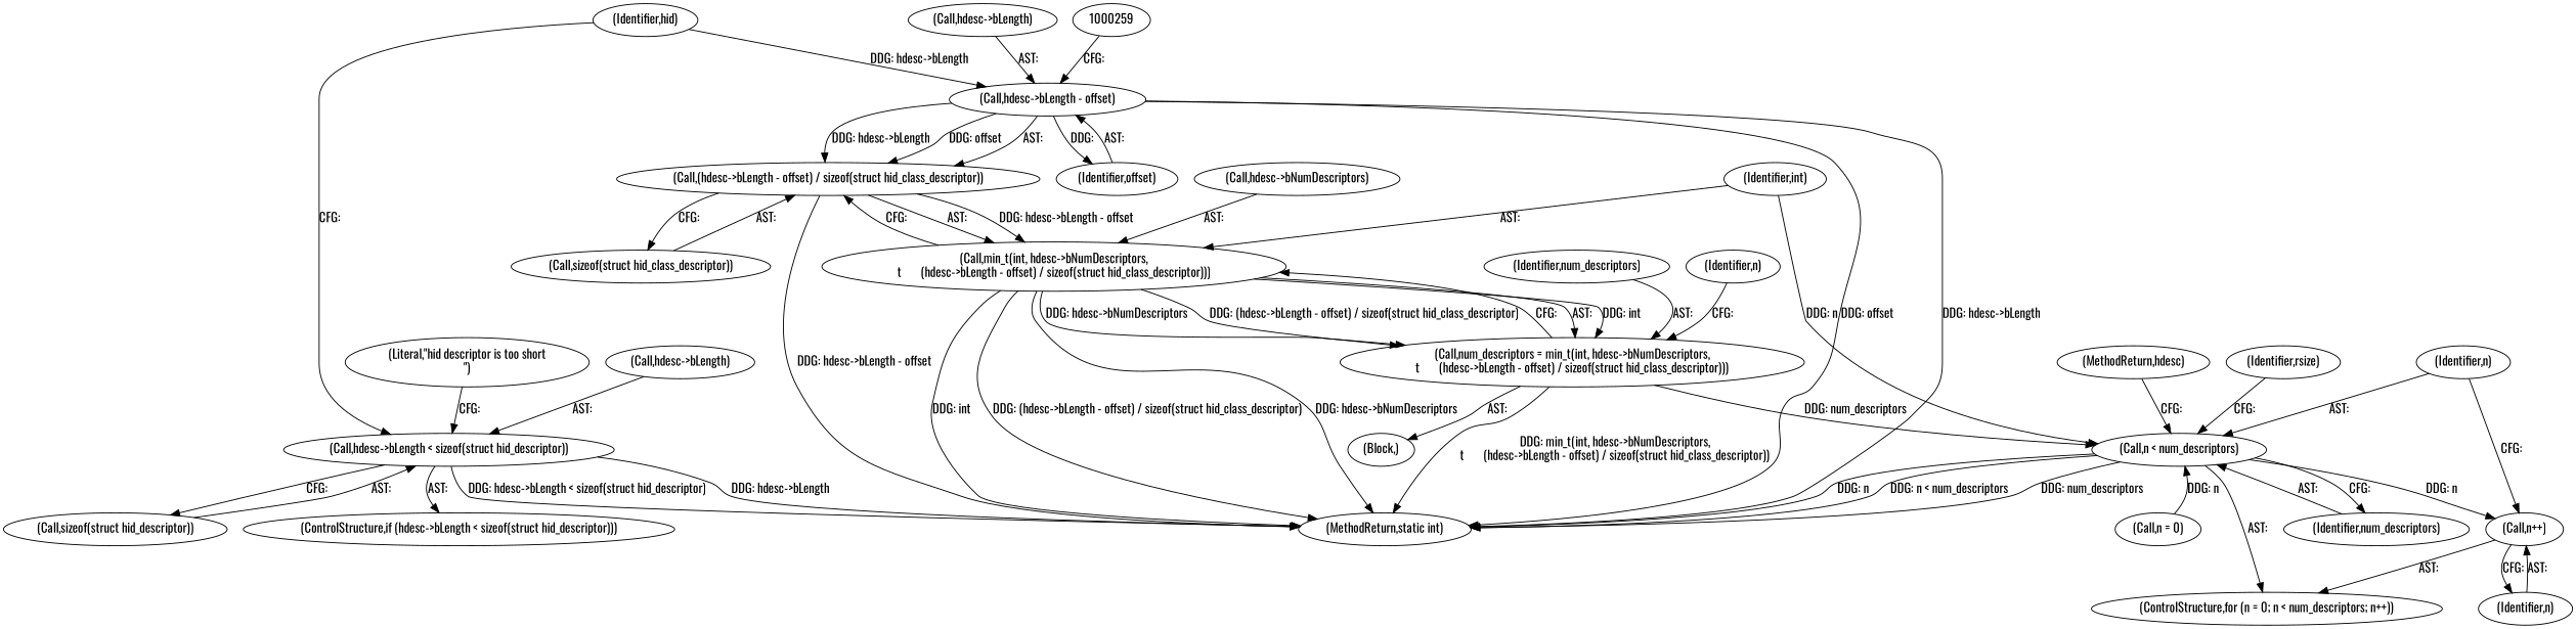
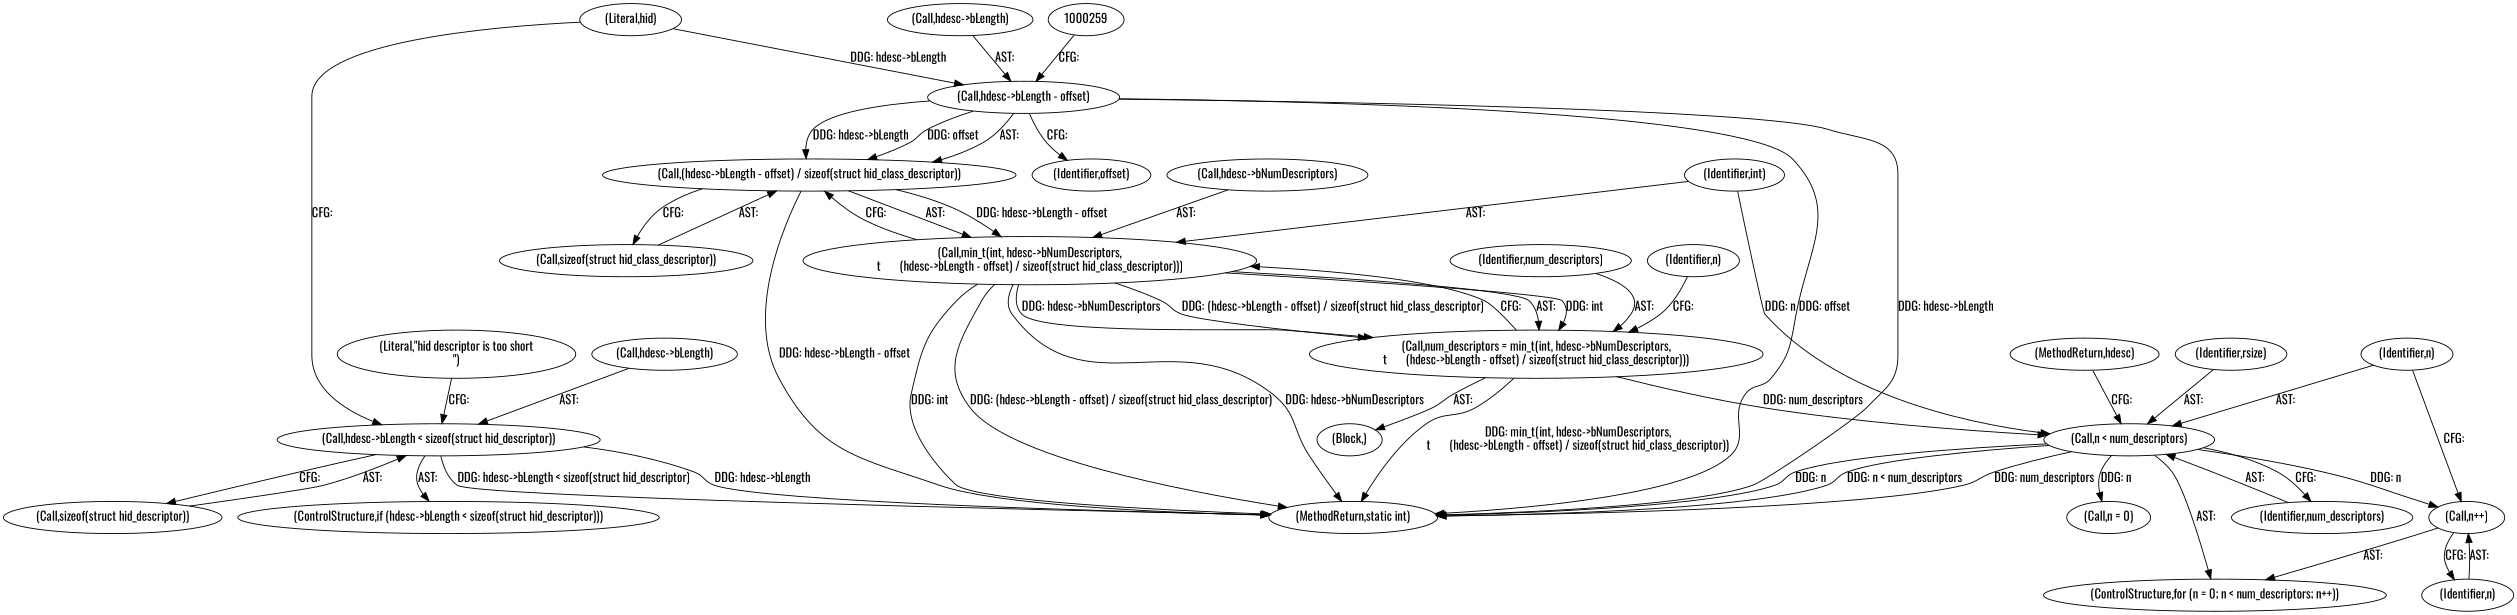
  digraph {
    fontname=Oswald
    node [fontname=Oswald]
    edge [fontname=Oswald]
    n1 [label="(Call,hdesc->bLength < sizeof(struct hid_descriptor))"]
    n2 [label="(ControlStructure,if (hdesc->bLength < sizeof(struct hid_descriptor)))"]
    n3 [label="(MethodReturn,static int)"]
    n4 [label="(Call,sizeof(struct hid_descriptor))"]
    n5 [label="(Call,hdesc->bLength - offset)"]
    n6 [label="(Call,(hdesc->bLength - offset) / sizeof(struct hid_class_descriptor))"]
    n7 [label="(Identifier,offset)"]
    n8 [label="(Call,min_t(int, hdesc->bNumDescriptors,\n\t       (hdesc->bLength - offset) / sizeof(struct hid_class_descriptor)))"]
    n9 [label="(Call,sizeof(struct hid_class_descriptor))"]
    n10 [label="(Call,num_descriptors = min_t(int, hdesc->bNumDescriptors,\n\t       (hdesc->bLength - offset) / sizeof(struct hid_class_descriptor)))"]
    n11 [label="(Call,n < num_descriptors)"]
    n12 [label="(Block,)"]
    n13 [label="(Call,n++)"]
    n14 [label="(ControlStructure,for (n = 0; n < num_descriptors; n++))"]
    n15 [label="(Identifier,num_descriptors)"]
    n16 [label="(Identifier,n)"]
    n17 [label="(Identifier,num_descriptors)"]
    n18 [label="(Call,hdesc->bLength)"]
    n19 [label="(MethodReturn,hdesc)"]
    n20 [label="(Call,n = 0)"]
    n21 [label="(Call,hdesc->bNumDescriptors)"]
    n22 [label="(Literal,\"hid descriptor is too short\n\")"]
    n23 [label="(Identifier,n)"]
    n24 [label="(Identifier,n)"]
    n25 [label="(Call,hdesc->bLength)"]
    n26 [label="(Identifier,int)"]
-   n27 [label="(Identifier,hid)"]
+   n27 [label="(Literal,hid)"]
    n28 [label="(Identifier,rsize)"]
    1000259
    n1 -> n2 [label="AST: "]
    n1 -> n3 [label="DDG: hdesc->bLength"]
    n1 -> n3 [label="DDG: hdesc->bLength < sizeof(struct hid_descriptor)"]
    n1 -> n4 [label="CFG: "]
    n4 -> n1 [label="AST: "]
    n5 -> n3 [label="DDG: hdesc->bLength"]
    n5 -> n3 [label="DDG: offset"]
    n5 -> n6 [label="AST: "]
    n5 -> n6 [label="DDG: hdesc->bLength"]
    n5 -> n6 [label="DDG: offset"]
-   n5 -> n7 [label="DDG: "]
+   n5 -> n7 [label="CFG: "]
    n6 -> n3 [label="DDG: hdesc->bLength - offset"]
    n6 -> n8 [label="AST: "]
    n6 -> n8 [label="DDG: hdesc->bLength - offset"]
    n6 -> n9 [label="CFG: "]
-   n7 -> n5 [label="AST: "]
    n8 -> n3 [label="DDG: int"]
    n8 -> n3 [label="DDG: (hdesc->bLength - offset) / sizeof(struct hid_class_descriptor)"]
    n8 -> n3 [label="DDG: hdesc->bNumDescriptors"]
    n8 -> n6 [label="CFG: "]
    n8 -> n10 [label="AST: "]
    n8 -> n10 [label="DDG: int"]
    n8 -> n10 [label="DDG: hdesc->bNumDescriptors"]
    n8 -> n10 [label="DDG: (hdesc->bLength - offset) / sizeof(struct hid_class_descriptor)"]
    n9 -> n6 [label="AST: "]
    n10 -> n3 [label="DDG: min_t(int, hdesc->bNumDescriptors,\n\t       (hdesc->bLength - offset) / sizeof(struct hid_class_descriptor))"]
    n10 -> n8 [label="CFG: "]
    n10 -> n11 [label="DDG: num_descriptors"]
    n10 -> n12 [label="AST: "]
    n11 -> n3 [label="DDG: n"]
    n11 -> n3 [label="DDG: n < num_descriptors"]
    n11 -> n3 [label="DDG: num_descriptors"]
    n11 -> n13 [label="DDG: n"]
    n11 -> n14 [label="AST: "]
    n11 -> n15 [label="CFG: "]
    n13 -> n14 [label="AST: "]
    n13 -> n16 [label="CFG: "]
    n15 -> n11 [label="AST: "]
    n16 -> n13 [label="AST: "]
    n17 -> n10 [label="AST: "]
    n18 -> n5 [label="AST: "]
    n19 -> n11 [label="CFG: "]
-   n20 -> n11 [label="DDG: n"]
+   n11 -> n20 [label="DDG: n"]
    n21 -> n8 [label="AST: "]
    n22 -> n1 [label="CFG: "]
    n23 -> n11 [label="AST: "]
    n23 -> n13 [label="CFG: "]
    n24 -> n10 [label="CFG: "]
    n25 -> n1 [label="AST: "]
    n26 -> n8 [label="AST: "]
    n26 -> n11 [label="DDG: n"]
    n27 -> n1 [label="CFG: "]
    n27 -> n5 [label="DDG: hdesc->bLength"]
-   n28 -> n11 [label="CFG: "]
+   n28 -> n11 [label="AST: "]
    1000259 -> n5 [label="CFG: "]
  }
